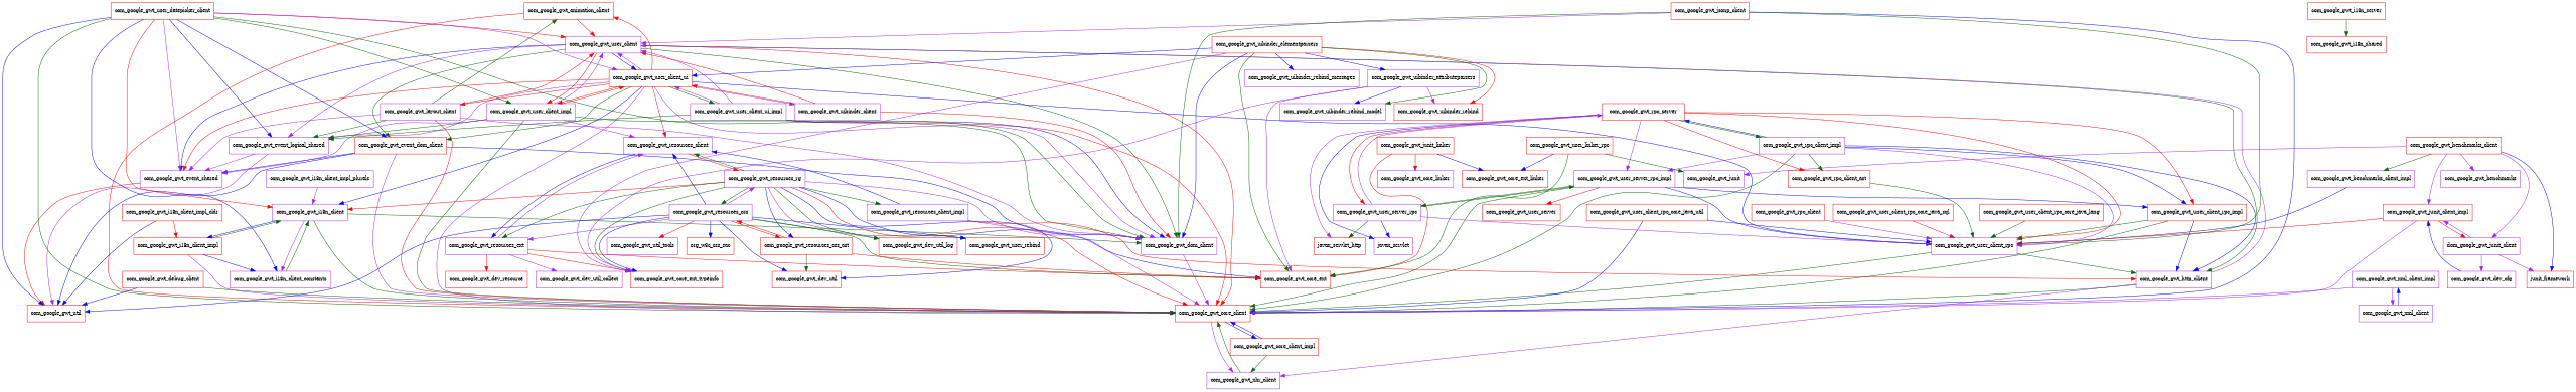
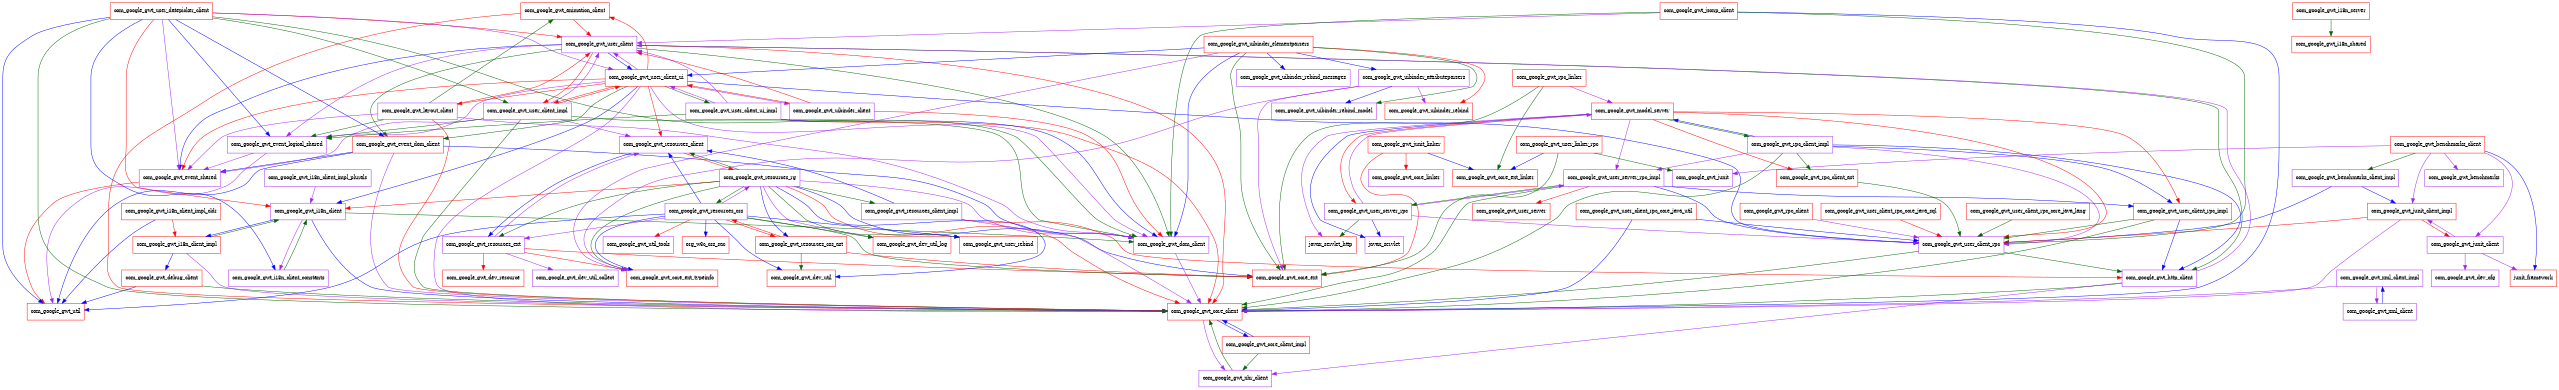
  digraph {
    node [color=red fontsize=10.0 shape=box]
    edge [color=purple]
    com_google_gwt_animation_client
    com_google_gwt_core_client
    com_google_gwt_user_client [color=purple]
    com_google_gwt_core_client_impl
    com_google_gwt_xhr_client [color=purple]
    com_google_gwt_dom_client [color=purple]
    com_google_gwt_event_dom_client
    com_google_gwt_event_shared [color=purple]
    com_google_gwt_event_logical_shared [color=purple]
    com_google_gwt_http_client [color=purple]
    com_google_gwt_user_client_ui
    com_google_gwt_user_client_impl [color=purple]
    com_google_gwt_util
    com_google_gwt_user_client_rpc [color=purple]
    com_google_gwt_i18n_client [color=purple]
    com_google_gwt_layout_client [color=purple]
    com_google_gwt_resources_client [color=purple]
    com_google_gwt_uibinder_client [color=purple]
    com_google_gwt_user_client_ui_impl [color=purple]
    com_google_gwt_benchmarks [color=purple]
    com_google_gwt_benchmarks_client
    com_google_gwt_benchmarks_client_impl [color=purple]
    com_google_gwt_junit [color=purple]
-   com_google_gwt_junit_client [color=purple label=dom_google_gwt_junit_client]
+   com_google_gwt_junit_client [color=purple]
    com_google_gwt_junit_client_impl
    junit_framework
    com_google_gwt_dev_cfg [color=purple]
    com_google_gwt_debug_client
    com_google_gwt_i18n_client_constants [color=purple]
    com_google_gwt_i18n_client_impl
    com_google_gwt_i18n_client_impl_cldr
    com_google_gwt_i18n_client_impl_plurals [color=purple]
    com_google_gwt_i18n_server
    com_google_gwt_i18n_shared
    com_google_gwt_jsonp_client
    com_google_gwt_junit_linker
    com_google_gwt_core_ext
    com_google_gwt_core_ext_linker
    com_google_gwt_core_linker [color=purple]
    com_google_gwt_resources_ext [color=purple]
    com_google_gwt_resources_rg [color=purple]
    com_google_gwt_core_ext_typeinfo
    com_google_gwt_dev_resource
    com_google_gwt_dev_util_collect [color=purple]
    com_google_gwt_resources_client_impl [color=purple]
    com_google_gwt_resources_css [color=purple]
    com_google_gwt_dev_util
    com_google_gwt_dev_util_log
    com_google_gwt_resources_css_ast
    com_google_gwt_user_rebind
    com_google_gwt_util_tools [color=purple]
    org_w3c_css_sac
    com_google_gwt_rpc_client
    com_google_gwt_rpc_client_ast
    com_google_gwt_rpc_client_impl [color=purple]
-   com_google_gwt_rpc_server
+   com_google_gwt_rpc_server [label=com_google_gwt_model_server]
    com_google_gwt_user_client_rpc_impl
    com_google_gwt_user_server_rpc_impl [color=purple]
    com_google_gwt_user_server_rpc [color=purple]
    javax_servlet [color=purple]
    javax_servlet_http
    com_google_gwt_user_server
+   com_google_gwt_rpc_linker
    com_google_gwt_uibinder_attributeparsers [color=purple]
    com_google_gwt_uibinder_rebind
    com_google_gwt_uibinder_rebind_model [color=purple]
    com_google_gwt_uibinder_elementparsers
    com_google_gwt_uibinder_rebind_messages [color=purple]
    com_google_gwt_user_client_rpc_core_java_lang
    com_google_gwt_user_client_rpc_core_java_sql
    com_google_gwt_user_client_rpc_core_java_util
    com_google_gwt_user_datepicker_client
    com_google_gwt_user_linker_rpc
    com_google_gwt_xml_client [color=purple]
    com_google_gwt_xml_client_impl [color=purple]
    com_google_gwt_animation_client -> com_google_gwt_core_client [color=red]
    com_google_gwt_animation_client -> com_google_gwt_user_client [color=red]
    com_google_gwt_core_client -> com_google_gwt_core_client_impl [color=blue]
    com_google_gwt_core_client -> com_google_gwt_xhr_client
    com_google_gwt_user_client -> com_google_gwt_core_client [color=red]
    com_google_gwt_user_client -> com_google_gwt_dom_client [color=darkgreen]
    com_google_gwt_user_client -> com_google_gwt_event_dom_client [color=darkgreen]
    com_google_gwt_user_client -> com_google_gwt_event_shared [color=blue]
    com_google_gwt_user_client -> com_google_gwt_event_logical_shared
    com_google_gwt_user_client -> com_google_gwt_http_client [color=darkgreen]
    com_google_gwt_user_client -> com_google_gwt_user_client_ui [color=blue]
    com_google_gwt_user_client -> com_google_gwt_user_client_impl [color=red]
    com_google_gwt_core_client_impl -> com_google_gwt_core_client [color=blue]
    com_google_gwt_core_client_impl -> com_google_gwt_xhr_client [color=darkgreen]
    com_google_gwt_xhr_client -> com_google_gwt_core_client [color=darkgreen]
    com_google_gwt_dom_client -> com_google_gwt_core_client
    com_google_gwt_event_dom_client -> com_google_gwt_core_client
    com_google_gwt_event_dom_client -> com_google_gwt_dom_client [color=blue]
    com_google_gwt_event_dom_client -> com_google_gwt_event_shared [color=blue]
    com_google_gwt_event_dom_client -> com_google_gwt_util [color=blue]
    com_google_gwt_event_shared -> com_google_gwt_util [color=red]
    com_google_gwt_event_logical_shared -> com_google_gwt_event_shared
    com_google_gwt_event_logical_shared -> com_google_gwt_util
    com_google_gwt_http_client -> com_google_gwt_core_client [color=darkgreen]
    com_google_gwt_http_client -> com_google_gwt_user_client
    com_google_gwt_http_client -> com_google_gwt_xhr_client
    com_google_gwt_user_client_ui -> com_google_gwt_animation_client [color=red]
    com_google_gwt_user_client_ui -> com_google_gwt_core_client
    com_google_gwt_user_client_ui -> com_google_gwt_user_client
    com_google_gwt_user_client_ui -> com_google_gwt_dom_client
    com_google_gwt_user_client_ui -> com_google_gwt_event_dom_client [color=darkgreen]
    com_google_gwt_user_client_ui -> com_google_gwt_event_shared [color=red]
    com_google_gwt_user_client_ui -> com_google_gwt_event_logical_shared
    com_google_gwt_user_client_ui -> com_google_gwt_user_client_impl [color=red]
    com_google_gwt_user_client_ui -> com_google_gwt_user_client_rpc [color=blue]
    com_google_gwt_user_client_ui -> com_google_gwt_i18n_client [color=blue]
    com_google_gwt_user_client_ui -> com_google_gwt_layout_client [color=red]
    com_google_gwt_user_client_ui -> com_google_gwt_resources_client [color=red]
    com_google_gwt_user_client_ui -> com_google_gwt_uibinder_client
    com_google_gwt_user_client_ui -> com_google_gwt_user_client_ui_impl [color=darkgreen]
    com_google_gwt_user_client_impl -> com_google_gwt_core_client [color=darkgreen]
    com_google_gwt_user_client_impl -> com_google_gwt_user_client
    com_google_gwt_user_client_impl -> com_google_gwt_dom_client [color=darkgreen]
    com_google_gwt_user_client_impl -> com_google_gwt_event_shared
    com_google_gwt_user_client_impl -> com_google_gwt_event_logical_shared [color=darkgreen]
    com_google_gwt_user_client_impl -> com_google_gwt_user_client_ui [color=red]
    com_google_gwt_user_client_impl -> com_google_gwt_resources_client
    com_google_gwt_user_client_rpc -> com_google_gwt_core_client [color=darkgreen]
    com_google_gwt_user_client_rpc -> com_google_gwt_http_client [color=darkgreen]
-   com_google_gwt_i18n_client -> com_google_gwt_core_client [color=darkgreen]
+   com_google_gwt_i18n_client -> com_google_gwt_core_client [color=blue]
    com_google_gwt_i18n_client -> com_google_gwt_dom_client [color=darkgreen]
    com_google_gwt_i18n_client -> com_google_gwt_i18n_client_constants
    com_google_gwt_i18n_client -> com_google_gwt_i18n_client_impl [color=blue]
    com_google_gwt_layout_client -> com_google_gwt_animation_client [color=darkgreen]
    com_google_gwt_layout_client -> com_google_gwt_core_client [color=red]
    com_google_gwt_layout_client -> com_google_gwt_user_client [color=red]
    com_google_gwt_layout_client -> com_google_gwt_dom_client
    com_google_gwt_layout_client -> com_google_gwt_event_shared
    com_google_gwt_layout_client -> com_google_gwt_event_logical_shared [color=darkgreen]
    com_google_gwt_resources_client -> com_google_gwt_resources_ext [color=blue]
    com_google_gwt_resources_client -> com_google_gwt_resources_rg [color=red]
    com_google_gwt_uibinder_client -> com_google_gwt_user_client [color=red]
    com_google_gwt_uibinder_client -> com_google_gwt_dom_client [color=red]
    com_google_gwt_uibinder_client -> com_google_gwt_user_client_ui [color=red]
    com_google_gwt_user_client_ui_impl -> com_google_gwt_core_client [color=red]
    com_google_gwt_user_client_ui_impl -> com_google_gwt_user_client
    com_google_gwt_user_client_ui_impl -> com_google_gwt_dom_client [color=blue]
    com_google_gwt_user_client_ui_impl -> com_google_gwt_event_logical_shared [color=darkgreen]
    com_google_gwt_user_client_ui_impl -> com_google_gwt_user_client_ui
    com_google_gwt_benchmarks_client -> com_google_gwt_benchmarks
    com_google_gwt_benchmarks_client -> com_google_gwt_benchmarks_client_impl [color=darkgreen]
    com_google_gwt_benchmarks_client -> com_google_gwt_junit
    com_google_gwt_benchmarks_client -> com_google_gwt_junit_client
    com_google_gwt_benchmarks_client -> com_google_gwt_junit_client_impl
    com_google_gwt_benchmarks_client -> junit_framework [color=blue]
    com_google_gwt_benchmarks_client_impl -> com_google_gwt_user_client_rpc [color=blue]
-   com_google_gwt_dev_cfg -> com_google_gwt_junit_client_impl [color=blue]
+   com_google_gwt_benchmarks_client_impl -> com_google_gwt_junit_client_impl [color=blue]
    com_google_gwt_junit_client -> com_google_gwt_junit_client_impl
    com_google_gwt_junit_client -> junit_framework
    com_google_gwt_junit_client -> com_google_gwt_dev_cfg
    com_google_gwt_junit_client_impl -> com_google_gwt_core_client
    com_google_gwt_junit_client_impl -> com_google_gwt_user_client_rpc [color=red]
    com_google_gwt_junit_client_impl -> com_google_gwt_junit_client [color=red]
    com_google_gwt_debug_client -> com_google_gwt_core_client [color=darkgreen]
    com_google_gwt_debug_client -> com_google_gwt_util [color=blue]
    com_google_gwt_i18n_client_constants -> com_google_gwt_i18n_client [color=darkgreen]
    com_google_gwt_i18n_client_impl -> com_google_gwt_core_client
    com_google_gwt_i18n_client_impl -> com_google_gwt_i18n_client [color=darkgreen]
-   com_google_gwt_i18n_client_impl -> com_google_gwt_i18n_client_constants [color=blue]
+   com_google_gwt_i18n_client_impl -> com_google_gwt_debug_client [color=blue]
    com_google_gwt_i18n_client_impl_cldr -> com_google_gwt_util [color=blue]
    com_google_gwt_i18n_client_impl_cldr -> com_google_gwt_i18n_client_impl [color=red]
    com_google_gwt_i18n_client_impl_plurals -> com_google_gwt_i18n_client
    com_google_gwt_i18n_server -> com_google_gwt_i18n_shared [color=darkgreen]
    com_google_gwt_jsonp_client -> com_google_gwt_core_client [color=blue]
    com_google_gwt_jsonp_client -> com_google_gwt_user_client
    com_google_gwt_jsonp_client -> com_google_gwt_dom_client [color=darkgreen]
    com_google_gwt_jsonp_client -> com_google_gwt_user_client_rpc [color=darkgreen]
    com_google_gwt_junit_linker -> com_google_gwt_core_ext [color=red]
    com_google_gwt_junit_linker -> com_google_gwt_core_ext_linker [color=blue]
    com_google_gwt_junit_linker -> com_google_gwt_core_linker [color=red]
    com_google_gwt_resources_ext -> com_google_gwt_resources_client
    com_google_gwt_resources_ext -> com_google_gwt_core_ext [color=red]
    com_google_gwt_resources_ext -> com_google_gwt_core_ext_typeinfo [color=red]
    com_google_gwt_resources_ext -> com_google_gwt_dev_resource [color=red]
    com_google_gwt_resources_ext -> com_google_gwt_dev_util_collect
    com_google_gwt_resources_rg -> com_google_gwt_core_client [color=red]
    com_google_gwt_resources_rg -> com_google_gwt_dom_client
    com_google_gwt_resources_rg -> com_google_gwt_i18n_client [color=red]
    com_google_gwt_resources_rg -> com_google_gwt_resources_client [color=darkgreen]
    com_google_gwt_resources_rg -> com_google_gwt_core_ext [color=blue]
    com_google_gwt_resources_rg -> com_google_gwt_resources_ext [color=darkgreen]
    com_google_gwt_resources_rg -> com_google_gwt_core_ext_typeinfo [color=darkgreen]
    com_google_gwt_resources_rg -> com_google_gwt_resources_client_impl [color=darkgreen]
    com_google_gwt_resources_rg -> com_google_gwt_resources_css [color=darkgreen]
    com_google_gwt_resources_rg -> com_google_gwt_dev_util [color=blue]
    com_google_gwt_resources_rg -> com_google_gwt_dev_util_log
    com_google_gwt_resources_rg -> com_google_gwt_resources_css_ast [color=blue]
    com_google_gwt_resources_rg -> com_google_gwt_user_rebind [color=darkgreen]
    com_google_gwt_resources_client_impl -> com_google_gwt_core_client
    com_google_gwt_resources_client_impl -> com_google_gwt_http_client [color=red]
    com_google_gwt_resources_client_impl -> com_google_gwt_resources_client [color=blue]
    com_google_gwt_resources_css -> com_google_gwt_util [color=blue]
    com_google_gwt_resources_css -> com_google_gwt_resources_client [color=blue]
    com_google_gwt_resources_css -> com_google_gwt_core_ext [color=darkgreen]
    com_google_gwt_resources_css -> com_google_gwt_resources_ext
    com_google_gwt_resources_css -> com_google_gwt_resources_rg
    com_google_gwt_resources_css -> com_google_gwt_core_ext_typeinfo [color=blue]
    com_google_gwt_resources_css -> com_google_gwt_dev_util [color=blue]
    com_google_gwt_resources_css -> com_google_gwt_dev_util_log [color=darkgreen]
    com_google_gwt_resources_css -> com_google_gwt_resources_css_ast [color=red]
    com_google_gwt_resources_css -> com_google_gwt_user_rebind [color=blue]
    com_google_gwt_resources_css -> com_google_gwt_util_tools [color=red]
    com_google_gwt_resources_css -> org_w3c_css_sac [color=blue]
    com_google_gwt_resources_css_ast -> com_google_gwt_core_ext [color=red]
    com_google_gwt_resources_css_ast -> com_google_gwt_resources_css [color=red]
    com_google_gwt_resources_css_ast -> com_google_gwt_dev_util [color=darkgreen]
    com_google_gwt_rpc_client -> com_google_gwt_user_client_rpc
    com_google_gwt_rpc_client_ast -> com_google_gwt_user_client_rpc [color=darkgreen]
    com_google_gwt_rpc_client_impl -> com_google_gwt_core_client [color=darkgreen]
    com_google_gwt_rpc_client_impl -> com_google_gwt_http_client [color=blue]
    com_google_gwt_rpc_client_impl -> com_google_gwt_user_client_rpc
    com_google_gwt_rpc_client_impl -> com_google_gwt_rpc_client_ast [color=darkgreen]
    com_google_gwt_rpc_client_impl -> com_google_gwt_rpc_server [color=blue]
    com_google_gwt_rpc_client_impl -> com_google_gwt_user_client_rpc_impl [color=blue]
    com_google_gwt_rpc_client_impl -> com_google_gwt_user_server_rpc_impl
    com_google_gwt_rpc_server -> com_google_gwt_user_client_rpc [color=red]
    com_google_gwt_rpc_server -> com_google_gwt_rpc_client_ast [color=red]
    com_google_gwt_rpc_server -> com_google_gwt_rpc_client_impl [color=darkgreen]
    com_google_gwt_rpc_server -> com_google_gwt_user_client_rpc_impl [color=red]
    com_google_gwt_rpc_server -> com_google_gwt_user_server_rpc_impl
    com_google_gwt_rpc_server -> com_google_gwt_user_server_rpc [color=red]
    com_google_gwt_rpc_server -> javax_servlet [color=blue]
    com_google_gwt_rpc_server -> javax_servlet_http
    com_google_gwt_user_client_rpc_impl -> com_google_gwt_core_client [color=darkgreen]
    com_google_gwt_user_client_rpc_impl -> com_google_gwt_http_client [color=blue]
    com_google_gwt_user_client_rpc_impl -> com_google_gwt_user_client_rpc [color=darkgreen]
    com_google_gwt_user_server_rpc_impl -> com_google_gwt_core_client [color=darkgreen]
    com_google_gwt_user_server_rpc_impl -> com_google_gwt_user_client_rpc [color=blue]
    com_google_gwt_user_server_rpc_impl -> com_google_gwt_user_client_rpc_impl [color=blue]
    com_google_gwt_user_server_rpc_impl -> com_google_gwt_user_server_rpc [color=darkgreen]
    com_google_gwt_user_server_rpc_impl -> com_google_gwt_user_server [color=red]
    com_google_gwt_user_server_rpc -> com_google_gwt_user_client_rpc
    com_google_gwt_user_server_rpc -> com_google_gwt_rpc_server
-   com_google_gwt_user_server_rpc -> com_google_gwt_user_server_rpc_impl [color=darkgreen]
+   com_google_gwt_user_server_rpc -> com_google_gwt_user_server_rpc_impl
    com_google_gwt_user_server_rpc -> javax_servlet [color=blue]
    com_google_gwt_user_server_rpc -> javax_servlet_http [color=darkgreen]
+   com_google_gwt_rpc_linker -> com_google_gwt_core_ext [color=darkgreen]
+   com_google_gwt_rpc_linker -> com_google_gwt_core_ext_linker [color=darkgreen]
+   com_google_gwt_rpc_linker -> com_google_gwt_rpc_server
    com_google_gwt_uibinder_attributeparsers -> com_google_gwt_core_ext
    com_google_gwt_uibinder_attributeparsers -> com_google_gwt_core_ext_typeinfo
    com_google_gwt_uibinder_attributeparsers -> com_google_gwt_uibinder_rebind
    com_google_gwt_uibinder_attributeparsers -> com_google_gwt_uibinder_rebind_model [color=blue]
    com_google_gwt_uibinder_elementparsers -> com_google_gwt_dom_client [color=blue]
    com_google_gwt_uibinder_elementparsers -> com_google_gwt_user_client_ui [color=blue]
    com_google_gwt_uibinder_elementparsers -> com_google_gwt_core_ext [color=darkgreen]
    com_google_gwt_uibinder_elementparsers -> com_google_gwt_core_ext_typeinfo
    com_google_gwt_uibinder_elementparsers -> com_google_gwt_uibinder_attributeparsers [color=blue]
    com_google_gwt_uibinder_elementparsers -> com_google_gwt_uibinder_rebind [color=red]
    com_google_gwt_uibinder_elementparsers -> com_google_gwt_uibinder_rebind_model [color=darkgreen]
    com_google_gwt_uibinder_elementparsers -> com_google_gwt_uibinder_rebind_messages [color=blue]
    com_google_gwt_user_client_rpc_core_java_lang -> com_google_gwt_user_client_rpc [color=darkgreen]
    com_google_gwt_user_client_rpc_core_java_sql -> com_google_gwt_user_client_rpc [color=red]
    com_google_gwt_user_client_rpc_core_java_util -> com_google_gwt_core_client [color=blue]
    com_google_gwt_user_client_rpc_core_java_util -> com_google_gwt_user_client_rpc [color=blue]
    com_google_gwt_user_datepicker_client -> com_google_gwt_core_client [color=darkgreen]
    com_google_gwt_user_datepicker_client -> com_google_gwt_user_client [color=red]
    com_google_gwt_user_datepicker_client -> com_google_gwt_dom_client [color=darkgreen]
    com_google_gwt_user_datepicker_client -> com_google_gwt_event_dom_client [color=blue]
    com_google_gwt_user_datepicker_client -> com_google_gwt_event_shared
    com_google_gwt_user_datepicker_client -> com_google_gwt_event_logical_shared [color=blue]
    com_google_gwt_user_datepicker_client -> com_google_gwt_user_client_ui
    com_google_gwt_user_datepicker_client -> com_google_gwt_user_client_impl [color=darkgreen]
    com_google_gwt_user_datepicker_client -> com_google_gwt_util [color=blue]
    com_google_gwt_user_datepicker_client -> com_google_gwt_i18n_client [color=red]
    com_google_gwt_user_datepicker_client -> com_google_gwt_i18n_client_constants [color=blue]
    com_google_gwt_user_linker_rpc -> com_google_gwt_junit [color=darkgreen]
    com_google_gwt_user_linker_rpc -> com_google_gwt_core_ext [color=darkgreen]
    com_google_gwt_user_linker_rpc -> com_google_gwt_core_ext_linker [color=blue]
    com_google_gwt_xml_client -> com_google_gwt_xml_client_impl [color=blue]
    com_google_gwt_xml_client_impl -> com_google_gwt_core_client
    com_google_gwt_xml_client_impl -> com_google_gwt_xml_client
  }
